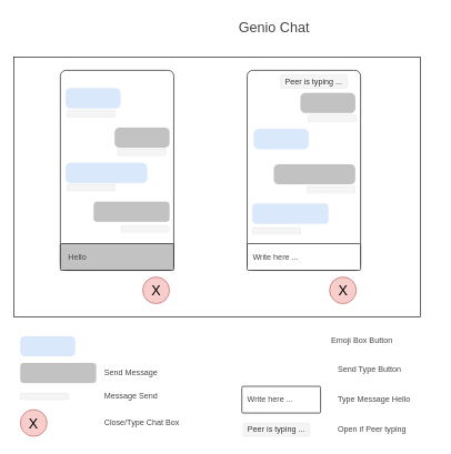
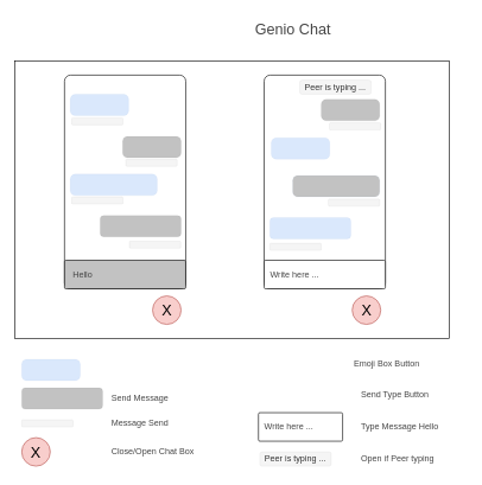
  <mxCell id="0" />
  <mxCell id="1" parent="0" />
  <mxCell id="2" value="" style="rounded=0;whiteSpace=wrap;html=1;" vertex="1" parent="1"><mxGeometry x="20" y="85" width="610" height="390" as="geometry" /></mxCell>
  <mxCell id="3" value="" style="rounded=1;whiteSpace=wrap;html=1;arcSize=5;" vertex="1" parent="1"><mxGeometry x="90" y="105" width="170" height="300" as="geometry" /></mxCell>
  <mxCell id="4" value="&lt;font style=&quot;font-size: 21px;&quot;&gt;X&lt;/font&gt;" style="ellipse;whiteSpace=wrap;html=1;aspect=fixed;fillColor=#f8cecc;strokeColor=#b85450;" vertex="1" parent="1"><mxGeometry x="213.5" y="415" width="40" height="40" as="geometry" /></mxCell>
  <mxCell id="5" value="&lt;font color=&quot;#454545&quot;&gt;&amp;nbsp; &amp;nbsp;Hello&lt;/font&gt;" style="rounded=1;whiteSpace=wrap;html=1;arcSize=5;align=left;fillColor=#c2c2c2;" vertex="1" parent="1"><mxGeometry x="90" y="365" width="170" height="40" as="geometry" /></mxCell>
  <mxCell id="6" value="" style="shape=image;html=1;verticalAlign=top;verticalLabelPosition=bottom;labelBackgroundColor=#ffffff;imageAspect=0;aspect=fixed;image=https://cdn2.iconfinder.com/data/icons/emoji-line/32/emoji_1-128.png" vertex="1" parent="1"><mxGeometry x="200" y="373" width="24" height="24" as="geometry" /></mxCell>
  <mxCell id="7" value="" style="shape=image;html=1;verticalAlign=top;verticalLabelPosition=bottom;labelBackgroundColor=#ffffff;imageAspect=0;aspect=fixed;image=https://cdn4.iconfinder.com/data/icons/essential-app-1/16/send-online-post-start-launch-128.png" vertex="1" parent="1"><mxGeometry x="230" y="373.5" width="23.5" height="23.5" as="geometry" /></mxCell>
  <mxCell id="8" value="" style="rounded=1;whiteSpace=wrap;html=1;fontSize=21;fillColor=#dae8fc;strokeColor=#6c8ebf;strokeWidth=0;arcSize=24;" vertex="1" parent="1"><mxGeometry x="98" y="132" width="82" height="30" as="geometry" /></mxCell>
  <mxCell id="9" value="" style="rounded=1;whiteSpace=wrap;html=1;fontSize=21;fillColor=#C2C2C2;strokeColor=#666666;strokeWidth=0;arcSize=18;fontColor=#333333;" vertex="1" parent="1"><mxGeometry x="140" y="302" width="113.5" height="30" as="geometry" /></mxCell>
  <mxCell id="10" value="" style="rounded=1;whiteSpace=wrap;html=1;fontSize=21;fillColor=#dae8fc;strokeColor=#6c8ebf;strokeWidth=0;arcSize=24;" vertex="1" parent="1"><mxGeometry x="98" y="244" width="122" height="30" as="geometry" /></mxCell>
  <mxCell id="11" value="" style="rounded=1;whiteSpace=wrap;html=1;fontSize=21;fillColor=#C2C2C2;strokeColor=#666666;strokeWidth=0;arcSize=24;fontColor=#333333;" vertex="1" parent="1"><mxGeometry x="171.5" y="191" width="82" height="30" as="geometry" /></mxCell>
  <mxCell id="12" value="" style="rounded=1;whiteSpace=wrap;html=1;fontSize=21;strokeWidth=0;fillColor=#f5f5f5;strokeColor=#666666;fontColor=#333333;" vertex="1" parent="1"><mxGeometry x="100" y="165" width="72" height="10" as="geometry" /></mxCell>
  <mxCell id="13" value="" style="rounded=1;whiteSpace=wrap;html=1;fontSize=21;strokeWidth=0;fillColor=#f5f5f5;strokeColor=#666666;fontColor=#333333;" vertex="1" parent="1"><mxGeometry x="176" y="223" width="72" height="10" as="geometry" /></mxCell>
  <mxCell id="14" value="" style="rounded=1;whiteSpace=wrap;html=1;fontSize=21;strokeWidth=0;fillColor=#f5f5f5;strokeColor=#666666;fontColor=#333333;" vertex="1" parent="1"><mxGeometry x="100" y="276" width="72" height="10" as="geometry" /></mxCell>
  <mxCell id="15" value="" style="rounded=1;whiteSpace=wrap;html=1;fontSize=21;strokeWidth=0;fillColor=#f5f5f5;strokeColor=#666666;fontColor=#333333;" vertex="1" parent="1"><mxGeometry x="181" y="338" width="72" height="10" as="geometry" /></mxCell>
  <mxCell id="16" value="" style="rounded=1;whiteSpace=wrap;html=1;arcSize=5;" vertex="1" parent="1"><mxGeometry x="370" y="105" width="170" height="300" as="geometry" /></mxCell>
  <mxCell id="17" value="&lt;font style=&quot;font-size: 21px;&quot;&gt;X&lt;/font&gt;" style="ellipse;whiteSpace=wrap;html=1;aspect=fixed;fillColor=#f8cecc;strokeColor=#b85450;" vertex="1" parent="1"><mxGeometry x="493.5" y="415" width="40" height="40" as="geometry" /></mxCell>
  <mxCell id="18" value="&lt;font color=&quot;#454545&quot;&gt;&amp;nbsp; Write here ...&lt;/font&gt;" style="rounded=1;whiteSpace=wrap;html=1;arcSize=5;align=left;" vertex="1" parent="1"><mxGeometry x="370" y="365" width="170" height="40" as="geometry" /></mxCell>
  <mxCell id="19" value="" style="shape=image;html=1;verticalAlign=top;verticalLabelPosition=bottom;labelBackgroundColor=#ffffff;imageAspect=0;aspect=fixed;image=https://cdn2.iconfinder.com/data/icons/emoji-line/32/emoji_1-128.png" vertex="1" parent="1"><mxGeometry x="480" y="373" width="24" height="24" as="geometry" /></mxCell>
  <mxCell id="20" value="" style="shape=image;html=1;verticalAlign=top;verticalLabelPosition=bottom;labelBackgroundColor=#ffffff;imageAspect=0;aspect=fixed;image=https://cdn4.iconfinder.com/data/icons/essential-app-1/16/send-online-post-start-launch-128.png" vertex="1" parent="1"><mxGeometry x="510" y="373.5" width="23.5" height="23.5" as="geometry" /></mxCell>
  <mxCell id="21" value="" style="rounded=1;whiteSpace=wrap;html=1;fontSize=21;fillColor=#C2C2C2;strokeColor=#666666;strokeWidth=0;arcSize=24;fontColor=#333333;" vertex="1" parent="1"><mxGeometry x="450" y="139" width="82" height="30" as="geometry" /></mxCell>
  <mxCell id="22" value="" style="rounded=1;whiteSpace=wrap;html=1;fontSize=21;fillColor=#dae8fc;strokeColor=#6c8ebf;strokeWidth=0;arcSize=18;" vertex="1" parent="1"><mxGeometry x="378" y="305" width="113.5" height="30" as="geometry" /></mxCell>
  <mxCell id="23" value="" style="rounded=1;whiteSpace=wrap;html=1;fontSize=21;fillColor=#C2C2C2;strokeColor=#6c8ebf;strokeWidth=0;arcSize=24;" vertex="1" parent="1"><mxGeometry x="410" y="246" width="122" height="30" as="geometry" /></mxCell>
  <mxCell id="24" value="" style="rounded=1;whiteSpace=wrap;html=1;fontSize=21;fillColor=#dae8fc;strokeColor=#6c8ebf;strokeWidth=0;arcSize=24;" vertex="1" parent="1"><mxGeometry x="380" y="193" width="82" height="30" as="geometry" /></mxCell>
  <mxCell id="25" value="" style="rounded=1;whiteSpace=wrap;html=1;fontSize=21;strokeWidth=0;fillColor=#f5f5f5;strokeColor=#666666;fontColor=#333333;" vertex="1" parent="1"><mxGeometry x="461.5" y="172" width="72" height="10" as="geometry" /></mxCell>
  <mxCell id="26" value="" style="rounded=1;whiteSpace=wrap;html=1;fontSize=21;strokeWidth=0;fillColor=#f5f5f5;strokeColor=#666666;fontColor=#333333;" vertex="1" parent="1"><mxGeometry x="30" y="589" width="72" height="10" as="geometry" /></mxCell>
  <mxCell id="27" value="" style="rounded=1;whiteSpace=wrap;html=1;fontSize=21;strokeWidth=0;fillColor=#f5f5f5;strokeColor=#666666;fontColor=#333333;" vertex="1" parent="1"><mxGeometry x="460" y="279" width="72" height="10" as="geometry" /></mxCell>
  <mxCell id="28" value="" style="rounded=1;whiteSpace=wrap;html=1;fontSize=21;strokeWidth=0;fillColor=#f5f5f5;strokeColor=#666666;fontColor=#333333;" vertex="1" parent="1"><mxGeometry x="378" y="341" width="72" height="10" as="geometry" /></mxCell>
  <mxCell id="29" value="Genio Chat" style="text;html=1;align=center;verticalAlign=middle;resizable=0;points=[];autosize=1;strokeColor=none;fillColor=none;fontSize=21;fontColor=#454545;" vertex="1" parent="1"><mxGeometry x="345" y="20" width="130" height="40" as="geometry" /></mxCell>
  <mxCell id="30" value="Peer is typing ..." style="rounded=1;whiteSpace=wrap;html=1;fontSize=12;fontColor=#333333;strokeWidth=0;fillColor=#f5f5f5;strokeColor=#666666;" vertex="1" parent="1"><mxGeometry x="420" y="112" width="100" height="20" as="geometry" /></mxCell>
  <mxCell id="31" value="" style="rounded=1;whiteSpace=wrap;html=1;fontSize=21;fillColor=#dae8fc;strokeColor=#6c8ebf;strokeWidth=0;arcSize=24;" vertex="1" parent="1"><mxGeometry x="30" y="504" width="82" height="30" as="geometry" /></mxCell>
  <mxCell id="32" value="&lt;font style=&quot;font-size: 21px;&quot;&gt;X&lt;/font&gt;" style="ellipse;whiteSpace=wrap;html=1;aspect=fixed;fillColor=#f8cecc;strokeColor=#b85450;" vertex="1" parent="1"><mxGeometry x="30" y="614" width="40" height="40" as="geometry" /></mxCell>
  <mxCell id="33" value="" style="rounded=1;whiteSpace=wrap;html=1;fontSize=21;fillColor=#C2C2C2;strokeColor=#666666;strokeWidth=0;arcSize=18;fontColor=#333333;" vertex="1" parent="1"><mxGeometry x="30" y="544" width="113.5" height="30" as="geometry" /></mxCell>
  <mxCell id="34" value="Send Message" style="text;html=1;align=left;verticalAlign=middle;resizable=0;points=[];autosize=1;strokeColor=none;fillColor=none;fontSize=12;fontColor=#454545;" vertex="1" parent="1"><mxGeometry x="153.5" y="544" width="100" height="30" as="geometry" /></mxCell>
  <mxCell id="35" value="Message Send" style="text;html=1;align=left;verticalAlign=middle;resizable=0;points=[];autosize=1;strokeColor=none;fillColor=none;fontSize=12;fontColor=#454545;" vertex="1" parent="1"><mxGeometry x="153.5" y="579" width="130" height="30" as="geometry" /></mxCell>
- <mxCell id="36" value="Close/Type Chat Box" style="text;html=1;align=left;verticalAlign=middle;resizable=0;points=[];autosize=1;strokeColor=none;fillColor=none;fontSize=12;fontColor=#454545;" vertex="1" parent="1"><mxGeometry x="153.5" y="619" width="140" height="30" as="geometry" /></mxCell>
+ <mxCell id="36" value="Close/Open Chat Box" style="text;html=1;align=left;verticalAlign=middle;resizable=0;points=[];autosize=1;strokeColor=none;fillColor=none;fontSize=12;fontColor=#454545;" vertex="1" parent="1"><mxGeometry x="153.5" y="619" width="140" height="30" as="geometry" /></mxCell>
  <mxCell id="37" value="" style="shape=image;html=1;verticalAlign=top;verticalLabelPosition=bottom;labelBackgroundColor=#ffffff;imageAspect=0;aspect=fixed;image=https://cdn2.iconfinder.com/data/icons/emoji-line/32/emoji_1-128.png" vertex="1" parent="1"><mxGeometry x="370" y="504" width="24" height="24" as="geometry" /></mxCell>
  <mxCell id="38" value="" style="shape=image;html=1;verticalAlign=top;verticalLabelPosition=bottom;labelBackgroundColor=#ffffff;imageAspect=0;aspect=fixed;image=https://cdn4.iconfinder.com/data/icons/essential-app-1/16/send-online-post-start-launch-128.png" vertex="1" parent="1"><mxGeometry x="370.5" y="544" width="23.5" height="23.5" as="geometry" /></mxCell>
  <mxCell id="39" value="Emoji Box Button" style="text;html=1;align=left;verticalAlign=middle;resizable=0;points=[];autosize=1;strokeColor=none;fillColor=none;fontSize=12;fontColor=#454545;" vertex="1" parent="1"><mxGeometry x="494" y="496" width="120" height="30" as="geometry" /></mxCell>
  <mxCell id="40" value="Send Type Button" style="text;html=1;align=left;verticalAlign=middle;resizable=0;points=[];autosize=1;strokeColor=none;fillColor=none;fontSize=12;fontColor=#454545;" vertex="1" parent="1"><mxGeometry x="504" y="537.5" width="140" height="30" as="geometry" /></mxCell>
  <mxCell id="41" value="&lt;font color=&quot;#454545&quot;&gt;&amp;nbsp; Write here ...&lt;/font&gt;" style="rounded=1;whiteSpace=wrap;html=1;arcSize=5;align=left;" vertex="1" parent="1"><mxGeometry x="362" y="579" width="118" height="40" as="geometry" /></mxCell>
  <mxCell id="42" value="Type Message Hello" style="text;html=1;align=left;verticalAlign=middle;resizable=0;points=[];autosize=1;strokeColor=none;fillColor=none;fontSize=12;fontColor=#454545;" vertex="1" parent="1"><mxGeometry x="504" y="584" width="130" height="30" as="geometry" /></mxCell>
  <mxCell id="43" value="Peer is typing ..." style="rounded=1;whiteSpace=wrap;html=1;fontSize=12;fontColor=#333333;strokeWidth=0;fillColor=#f5f5f5;strokeColor=#666666;" vertex="1" parent="1"><mxGeometry x="364" y="634" width="100" height="20" as="geometry" /></mxCell>
  <mxCell id="44" value="Open if Peer typing" style="text;html=1;align=left;verticalAlign=middle;resizable=0;points=[];autosize=1;strokeColor=none;fillColor=none;fontSize=12;fontColor=#454545;" vertex="1" parent="1"><mxGeometry x="504" y="629" width="150" height="30" as="geometry" /></mxCell>
